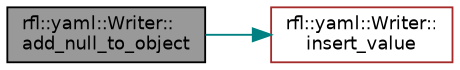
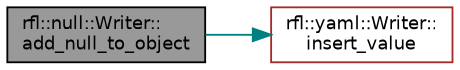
  digraph {
    rankdir=LR
    node [fontname=Helvetica fontsize=10 shape=box style=filled]
-   n1 [color=black fillcolor=grey60 fontcolor=black height=0.2 label="rfl::yaml::Writer::\ladd_null_to_object" width=0.4]
+   n1 [color=black fillcolor=grey60 fontcolor=black height=0.2 label="rfl::null::Writer::\ladd_null_to_object" width=0.4]
    n2 [color=brown fillcolor=white height=0.2 label="rfl::yaml::Writer::\linsert_value" width=0.4]
    n1 -> n2 [color=teal fontname=Helvetica fontsize=10 labelfontname=Helvetica labelfontsize=10 style=solid]
  }
